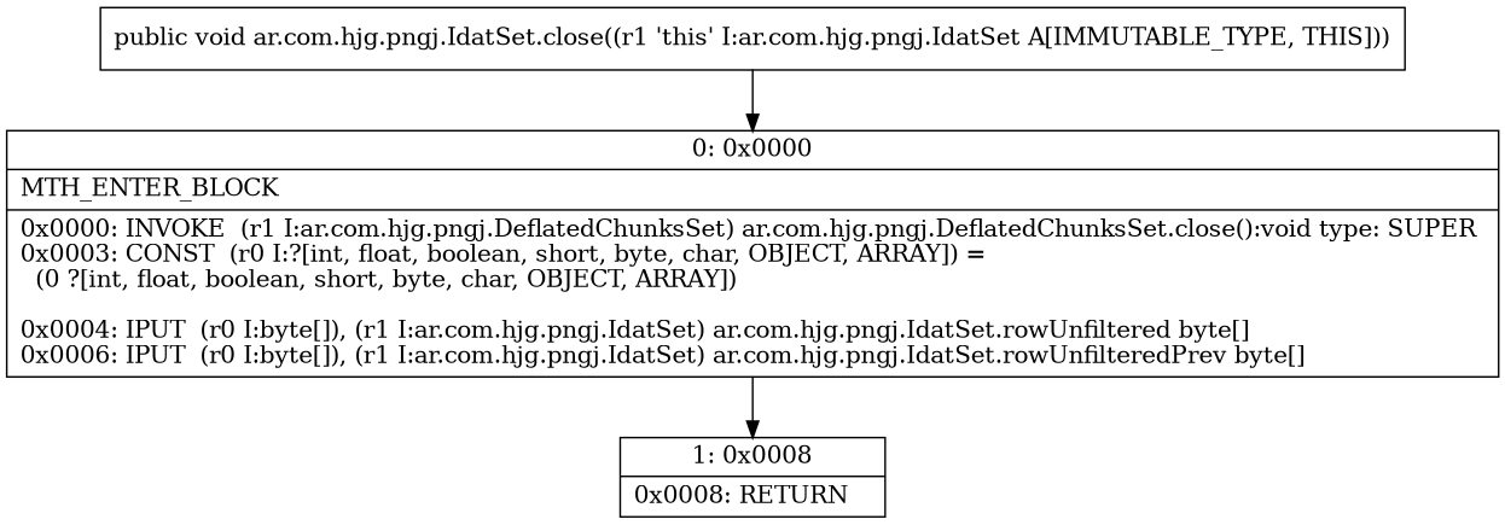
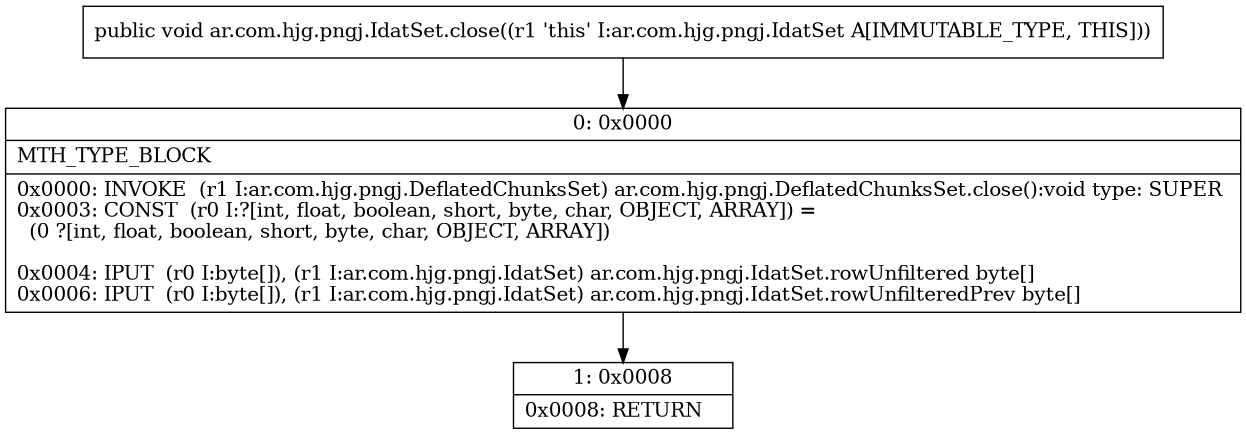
  digraph {
    node [shape=record]
-   n1 [label="{0\:\ 0x0000|MTH_ENTER_BLOCK\l|0x0000: INVOKE  (r1 I:ar.com.hjg.pngj.DeflatedChunksSet) ar.com.hjg.pngj.DeflatedChunksSet.close():void type: SUPER \l0x0003: CONST  (r0 I:?[int, float, boolean, short, byte, char, OBJECT, ARRAY]) = \l  (0 ?[int, float, boolean, short, byte, char, OBJECT, ARRAY])\l \l0x0004: IPUT  (r0 I:byte[]), (r1 I:ar.com.hjg.pngj.IdatSet) ar.com.hjg.pngj.IdatSet.rowUnfiltered byte[] \l0x0006: IPUT  (r0 I:byte[]), (r1 I:ar.com.hjg.pngj.IdatSet) ar.com.hjg.pngj.IdatSet.rowUnfilteredPrev byte[] \l}"]
+   n1 [label="{0\:\ 0x0000|MTH_TYPE_BLOCK\l|0x0000: INVOKE  (r1 I:ar.com.hjg.pngj.DeflatedChunksSet) ar.com.hjg.pngj.DeflatedChunksSet.close():void type: SUPER \l0x0003: CONST  (r0 I:?[int, float, boolean, short, byte, char, OBJECT, ARRAY]) = \l  (0 ?[int, float, boolean, short, byte, char, OBJECT, ARRAY])\l \l0x0004: IPUT  (r0 I:byte[]), (r1 I:ar.com.hjg.pngj.IdatSet) ar.com.hjg.pngj.IdatSet.rowUnfiltered byte[] \l0x0006: IPUT  (r0 I:byte[]), (r1 I:ar.com.hjg.pngj.IdatSet) ar.com.hjg.pngj.IdatSet.rowUnfilteredPrev byte[] \l}"]
    n2 [label="{1\:\ 0x0008|0x0008: RETURN   \l}"]
    n3 [label="{public void ar.com.hjg.pngj.IdatSet.close((r1 'this' I:ar.com.hjg.pngj.IdatSet A[IMMUTABLE_TYPE, THIS])) }"]
    n1 -> n2
    n3 -> n1
  }
